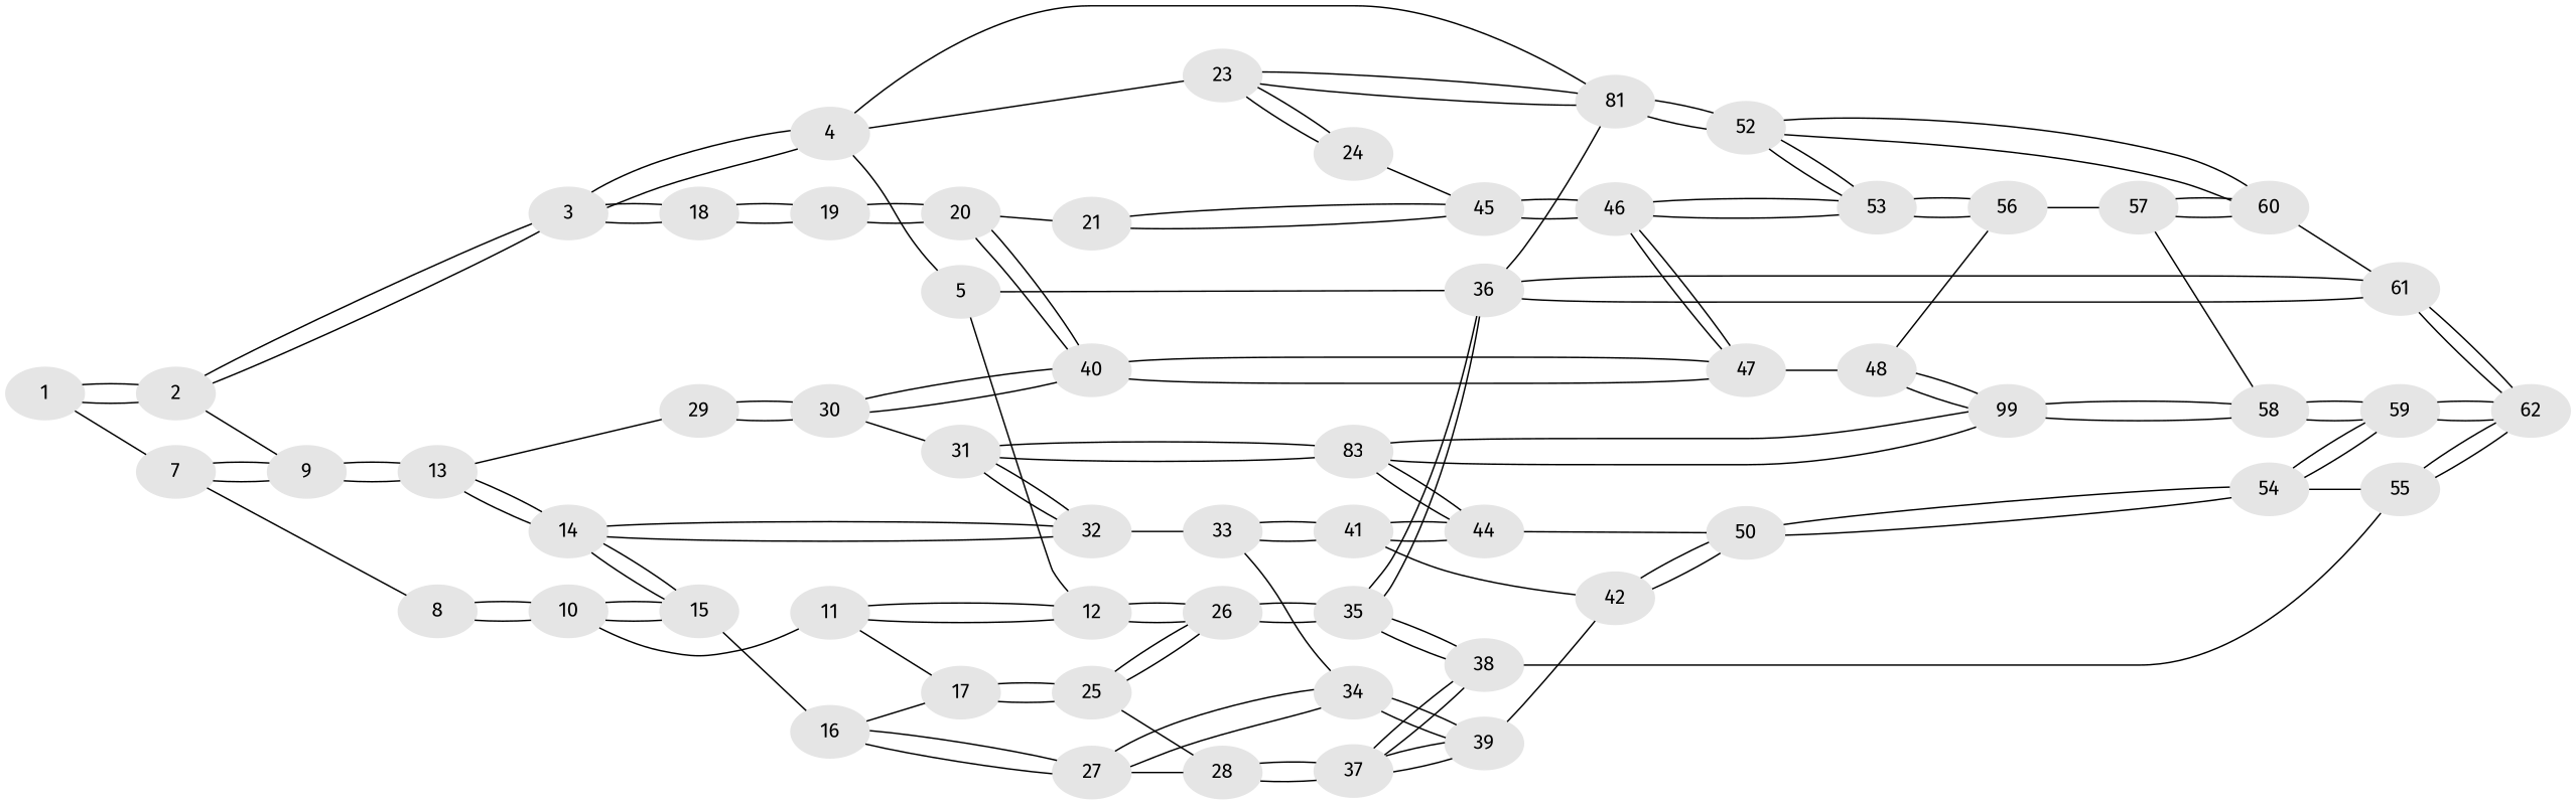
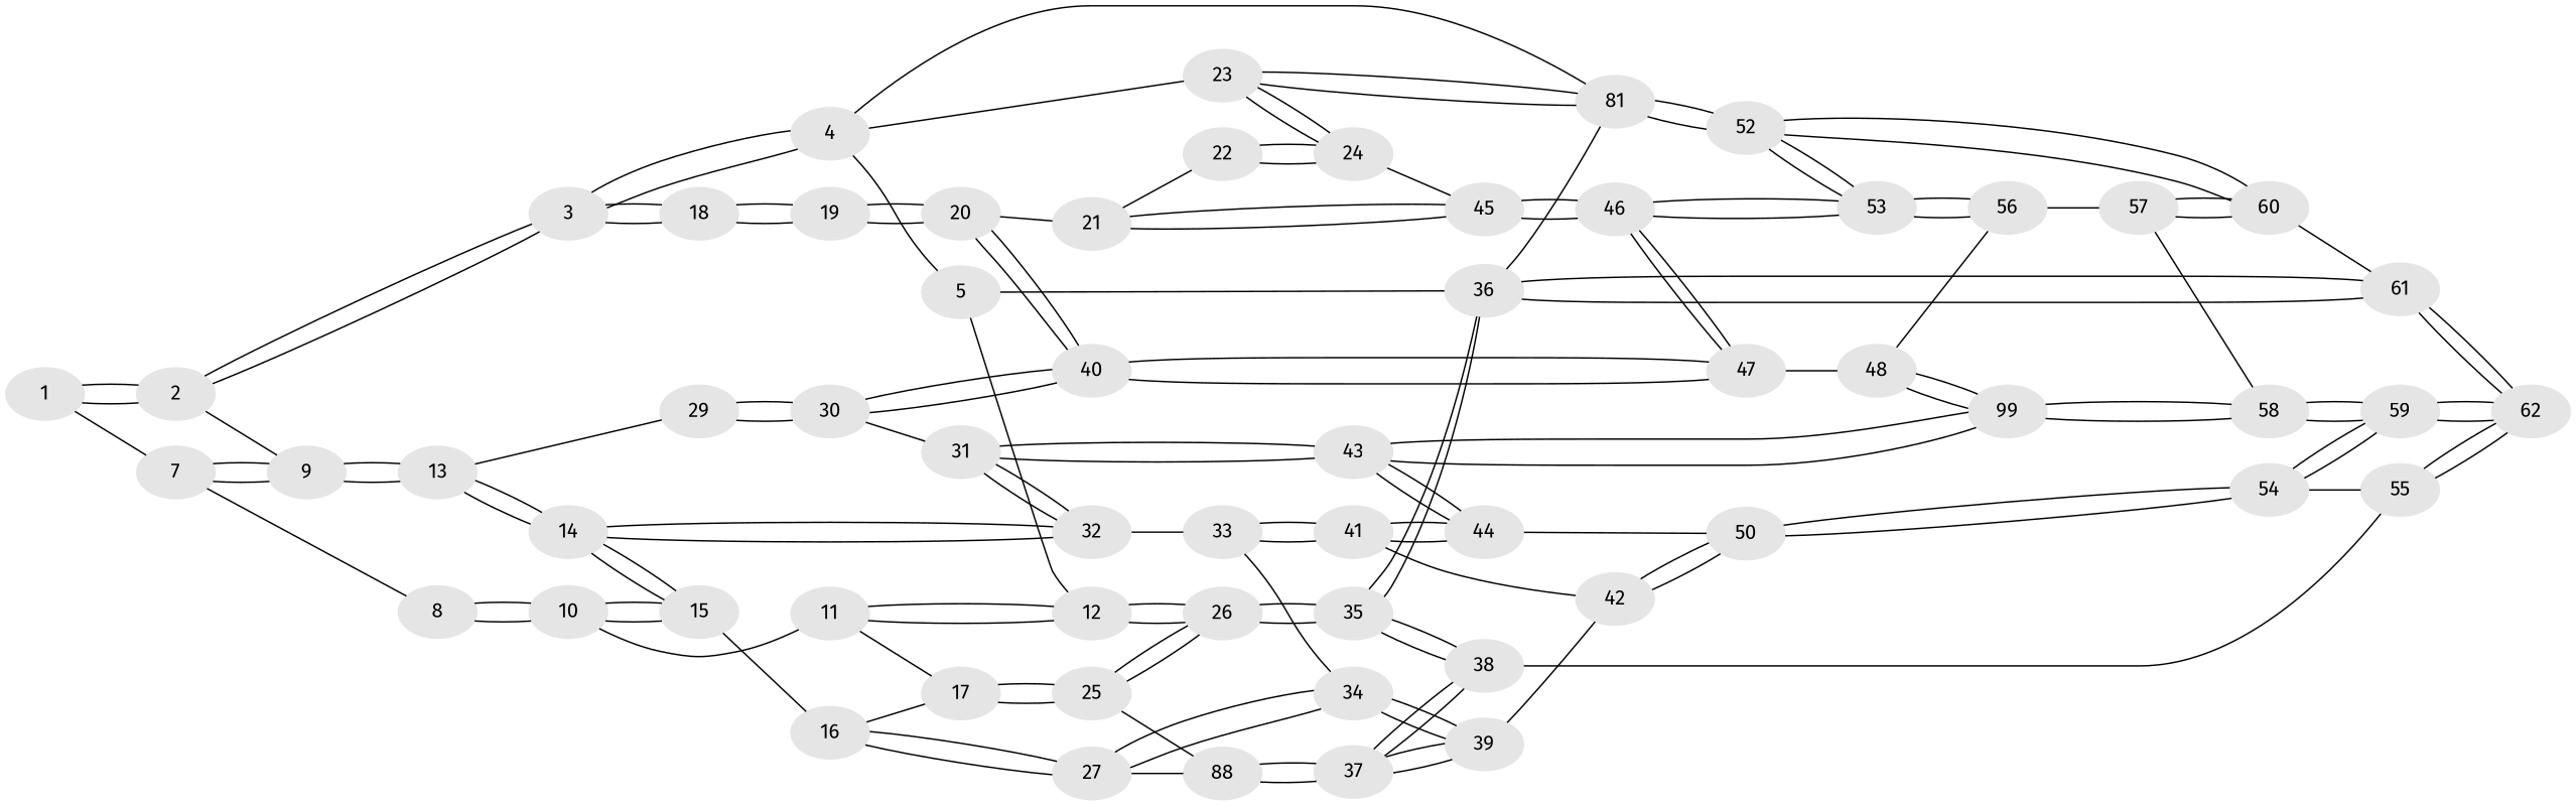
  graph {
    fontname="Fira Sans"
    rankdir=LR
    node [color=gray90 fontname="Fira Sans" style=filled]
    edge [fontname="Fira Sans"]
    1
    2
    7
    3
    9
    8
    4
    18
    13
    5
    23
    n12 [label=81]
    19
    12
    36
    24
    52
    26
    61
    10
    11
    15
    14
    29
    17
    16
    25
    35
    32
    30
    33
    27
-   28
+   28 [label=88]
    34
    20
    21
    40
+   22
    45
    47
    46
    37
    38
    39
    31
-   43 [label=83]
+   43
    44
    n48 [label=99]
    41
    42
    55
    62
    50
    48
    54
    58
    53
    56
    57
    59
    60
    1 -- 2
    1 -- 2
    1 -- 7
    2 -- 3
    2 -- 3
    2 -- 9
    7 -- 9
    7 -- 9
    7 -- 8
    3 -- 4
    3 -- 4
    3 -- 18
    3 -- 18
    9 -- 13
    9 -- 13
    8 -- 10
    8 -- 10
    4 -- 5
    4 -- 23
    4 -- n12
    18 -- 19
    18 -- 19
    13 -- 14
    13 -- 14
    13 -- 29
    5 -- 12
    5 -- 36
    23 -- n12
    23 -- n12
    23 -- 24
    23 -- 24
    n12 -- 52
    n12 -- 52
    19 -- 20
    19 -- 20
    12 -- 26
    12 -- 26
    36 -- n12
    36 -- 61
    36 -- 61
    24 -- 45
    52 -- 53
    52 -- 53
    52 -- 60
    52 -- 60
    26 -- 35
    26 -- 35
    61 -- 62
    61 -- 62
    10 -- 11
    10 -- 15
    10 -- 15
    11 -- 12
    11 -- 12
    11 -- 17
    15 -- 16
    14 -- 15
    14 -- 15
    14 -- 32
    14 -- 32
    29 -- 30
    29 -- 30
    17 -- 25
    17 -- 25
    16 -- 17
    16 -- 27
    16 -- 27
    25 -- 26
    25 -- 26
    25 -- 28
    35 -- 36
    35 -- 36
    35 -- 38
    35 -- 38
    32 -- 33
    30 -- 40
    30 -- 40
    30 -- 31
    33 -- 34
    33 -- 41
    33 -- 41
    27 -- 28
    27 -- 34
    27 -- 34
    28 -- 37
    28 -- 37
    34 -- 39
    34 -- 39
    20 -- 21
    20 -- 40
    20 -- 40
+   21 -- 22
    21 -- 45
    21 -- 45
    40 -- 47
    40 -- 47
+   22 -- 24
+   22 -- 24
    45 -- 46
    45 -- 46
    47 -- 48
    46 -- 47
    46 -- 47
    46 -- 53
    46 -- 53
    37 -- 38
    37 -- 38
    37 -- 39
    37 -- 39
    38 -- 55
    39 -- 42
    31 -- 32
    31 -- 32
    31 -- 43
    31 -- 43
    43 -- 44
    43 -- 44
    43 -- n48
    43 -- n48
    44 -- 50
    n48 -- 58
    n48 -- 58
    41 -- 44
    41 -- 44
    41 -- 42
    42 -- 50
    42 -- 50
    55 -- 62
    55 -- 62
    50 -- 54
    50 -- 54
    48 -- n48
    48 -- n48
    48 -- 56
    54 -- 55
    54 -- 59
    54 -- 59
    58 -- 59
    58 -- 59
    53 -- 56
    53 -- 56
    56 -- 57
    57 -- 58
    57 -- 60
    57 -- 60
    59 -- 62
    59 -- 62
    60 -- 61
  }
